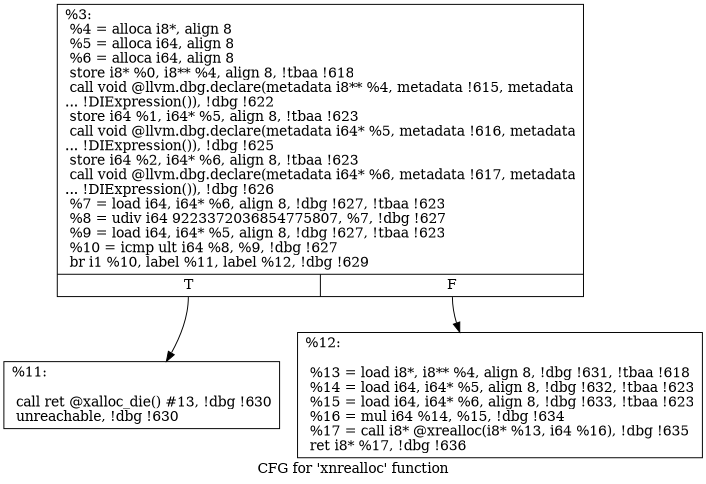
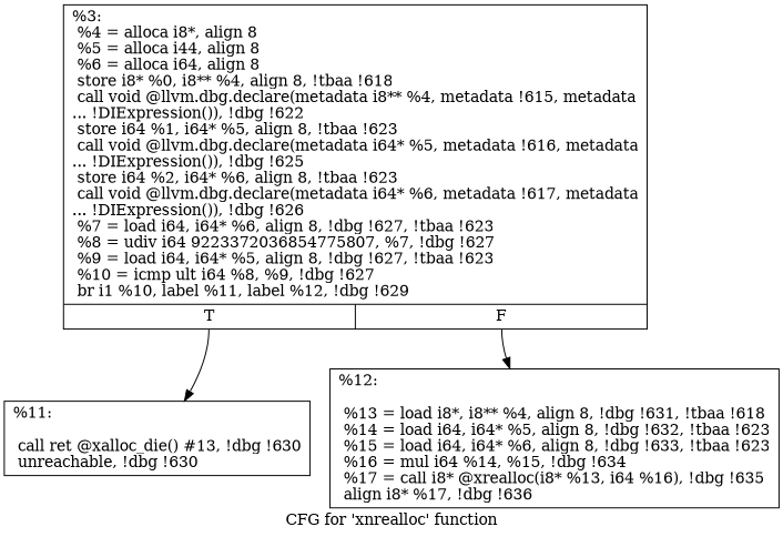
  digraph {
    label="CFG for 'xnrealloc' function"
    node [shape=record]
-   n1 [label="{%3:\l  %4 = alloca i8*, align 8\l  %5 = alloca i64, align 8\l  %6 = alloca i64, align 8\l  store i8* %0, i8** %4, align 8, !tbaa !618\l  call void @llvm.dbg.declare(metadata i8** %4, metadata !615, metadata\l... !DIExpression()), !dbg !622\l  store i64 %1, i64* %5, align 8, !tbaa !623\l  call void @llvm.dbg.declare(metadata i64* %5, metadata !616, metadata\l... !DIExpression()), !dbg !625\l  store i64 %2, i64* %6, align 8, !tbaa !623\l  call void @llvm.dbg.declare(metadata i64* %6, metadata !617, metadata\l... !DIExpression()), !dbg !626\l  %7 = load i64, i64* %6, align 8, !dbg !627, !tbaa !623\l  %8 = udiv i64 9223372036854775807, %7, !dbg !627\l  %9 = load i64, i64* %5, align 8, !dbg !627, !tbaa !623\l  %10 = icmp ult i64 %8, %9, !dbg !627\l  br i1 %10, label %11, label %12, !dbg !629\l|{<s0>T|<s1>F}}"]
+   n1 [label="{%3:\l  %4 = alloca i8*, align 8\l  %5 = alloca i44, align 8\l  %6 = alloca i64, align 8\l  store i8* %0, i8** %4, align 8, !tbaa !618\l  call void @llvm.dbg.declare(metadata i8** %4, metadata !615, metadata\l... !DIExpression()), !dbg !622\l  store i64 %1, i64* %5, align 8, !tbaa !623\l  call void @llvm.dbg.declare(metadata i64* %5, metadata !616, metadata\l... !DIExpression()), !dbg !625\l  store i64 %2, i64* %6, align 8, !tbaa !623\l  call void @llvm.dbg.declare(metadata i64* %6, metadata !617, metadata\l... !DIExpression()), !dbg !626\l  %7 = load i64, i64* %6, align 8, !dbg !627, !tbaa !623\l  %8 = udiv i64 9223372036854775807, %7, !dbg !627\l  %9 = load i64, i64* %5, align 8, !dbg !627, !tbaa !623\l  %10 = icmp ult i64 %8, %9, !dbg !627\l  br i1 %10, label %11, label %12, !dbg !629\l|{<s0>T|<s1>F}}"]
    n2 [label="{%11:\l\l  call ret @xalloc_die() #13, !dbg !630\l  unreachable, !dbg !630\l}"]
-   n3 [label="{%12:\l\l  %13 = load i8*, i8** %4, align 8, !dbg !631, !tbaa !618\l  %14 = load i64, i64* %5, align 8, !dbg !632, !tbaa !623\l  %15 = load i64, i64* %6, align 8, !dbg !633, !tbaa !623\l  %16 = mul i64 %14, %15, !dbg !634\l  %17 = call i8* @xrealloc(i8* %13, i64 %16), !dbg !635\l  ret i8* %17, !dbg !636\l}"]
+   n3 [label="{%12:\l\l  %13 = load i8*, i8** %4, align 8, !dbg !631, !tbaa !618\l  %14 = load i64, i64* %5, align 8, !dbg !632, !tbaa !623\l  %15 = load i64, i64* %6, align 8, !dbg !633, !tbaa !623\l  %16 = mul i64 %14, %15, !dbg !634\l  %17 = call i8* @xrealloc(i8* %13, i64 %16), !dbg !635\l  align i8* %17, !dbg !636\l}"]
    n1 -> n2 [tailport=s0]
    n1 -> n3 [tailport=s1]
  }
